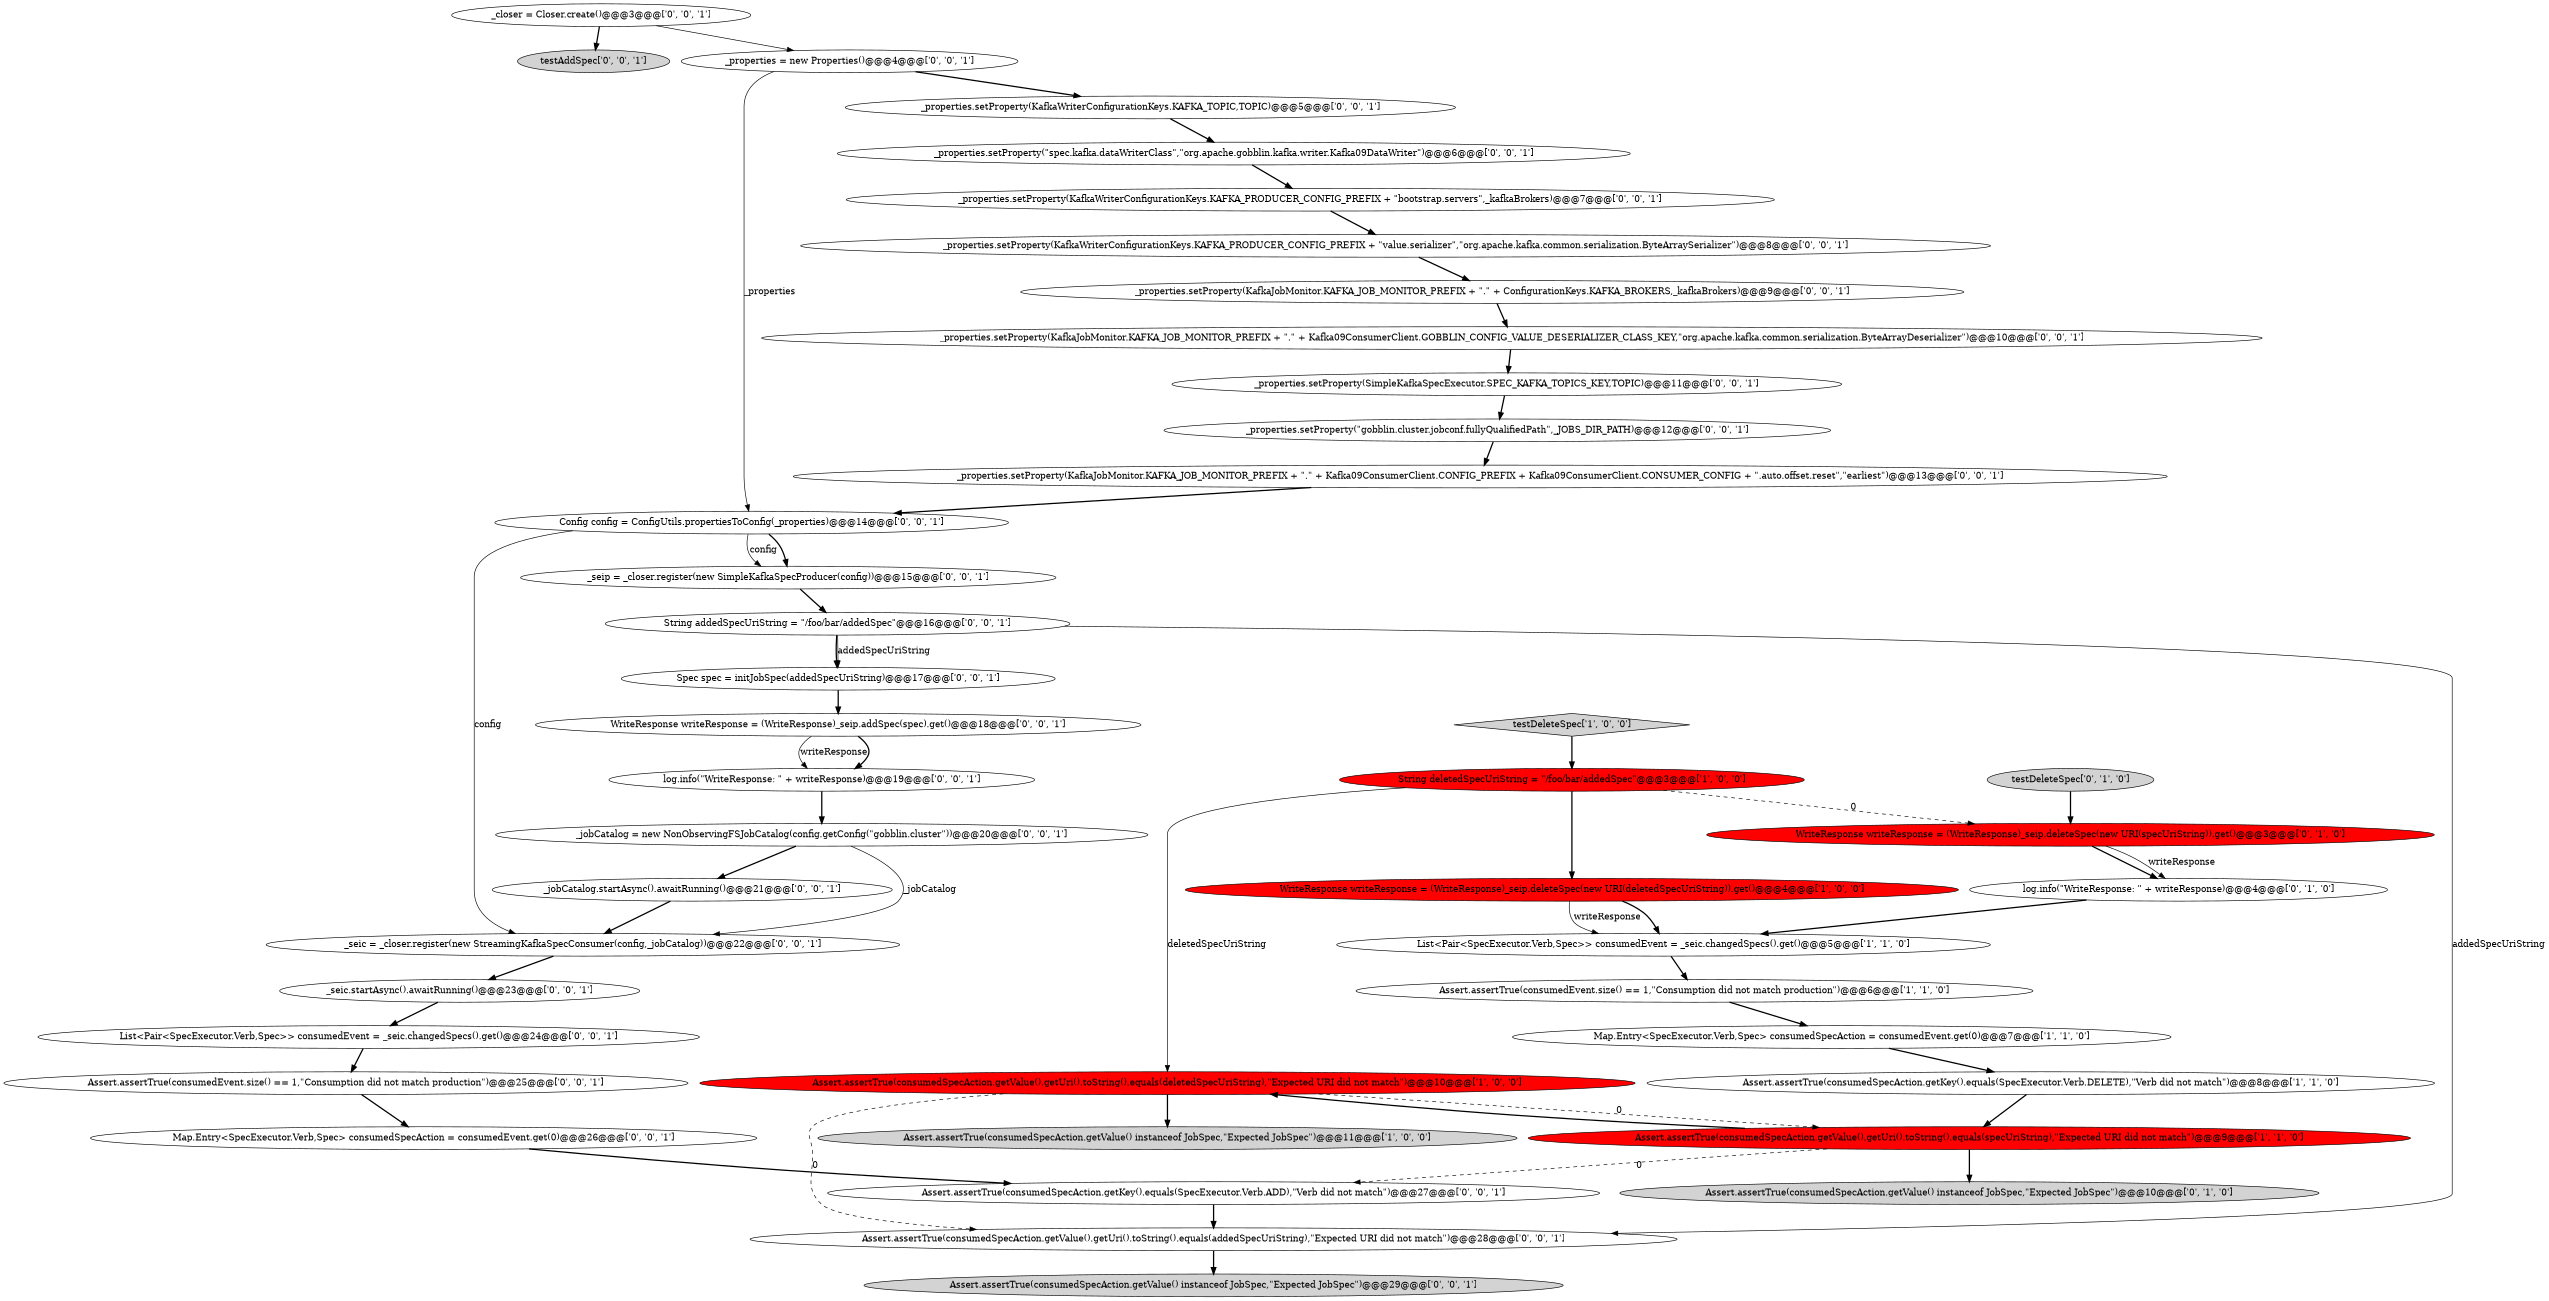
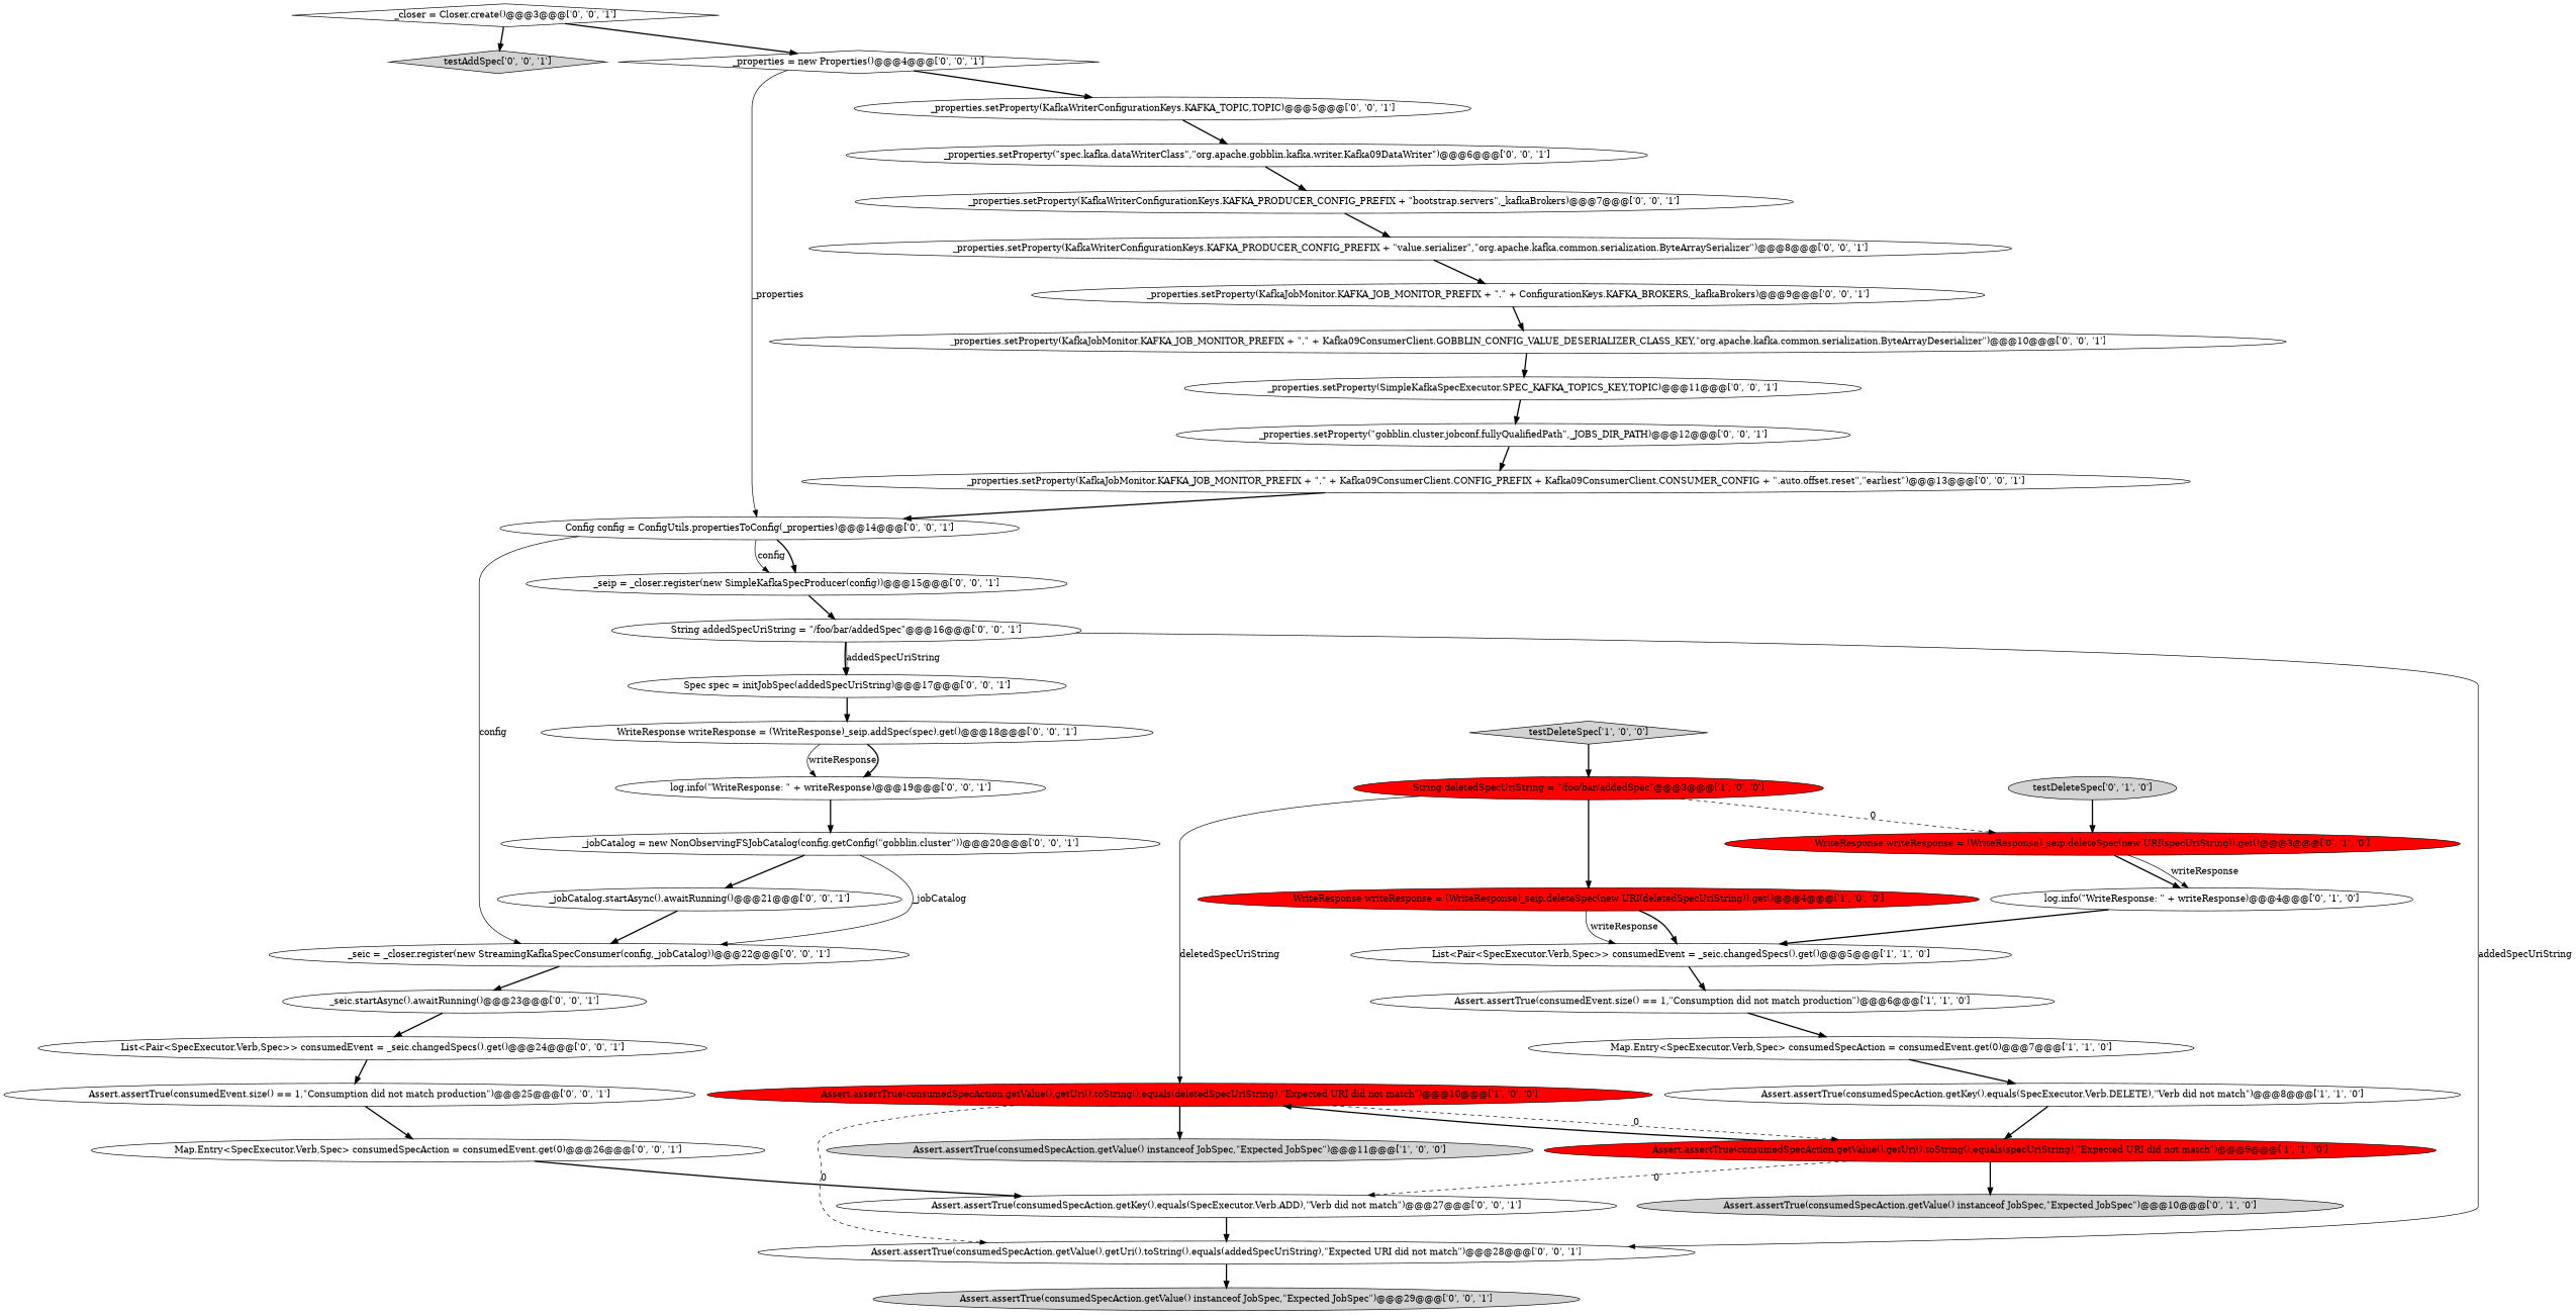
  digraph {
    node [fillcolor=white shape=ellipse style=filled]
    edge [style=bold]
    n1 [label="_properties.setProperty(KafkaJobMonitor.KAFKA_JOB_MONITOR_PREFIX + \".\" + Kafka09ConsumerClient.GOBBLIN_CONFIG_VALUE_DESERIALIZER_CLASS_KEY,\"org.apache.kafka.common.serialization.ByteArrayDeserializer\")@@@10@@@['0', '0', '1']"]
    n2 [label="_properties.setProperty(SimpleKafkaSpecExecutor.SPEC_KAFKA_TOPICS_KEY,TOPIC)@@@11@@@['0', '0', '1']"]
    n3 [label="_properties.setProperty(\"gobblin.cluster.jobconf.fullyQualifiedPath\",_JOBS_DIR_PATH)@@@12@@@['0', '0', '1']"]
    n4 [label="_properties.setProperty(KafkaJobMonitor.KAFKA_JOB_MONITOR_PREFIX + \".\" + Kafka09ConsumerClient.CONFIG_PREFIX + Kafka09ConsumerClient.CONSUMER_CONFIG + \".auto.offset.reset\",\"earliest\")@@@13@@@['0', '0', '1']"]
    n5 [label="Config config = ConfigUtils.propertiesToConfig(_properties)@@@14@@@['0', '0', '1']"]
    n6 [label="List<Pair<SpecExecutor.Verb,Spec>> consumedEvent = _seic.changedSpecs().get()@@@5@@@['1', '1', '0']"]
    n7 [label="Assert.assertTrue(consumedEvent.size() == 1,\"Consumption did not match production\")@@@6@@@['1', '1', '0']"]
    n8 [label="Map.Entry<SpecExecutor.Verb,Spec> consumedSpecAction = consumedEvent.get(0)@@@7@@@['1', '1', '0']"]
    n9 [fillcolor=lightgray label="testDeleteSpec['1', '0', '0']" shape=diamond]
    n10 [fillcolor=red label="String deletedSpecUriString = \"/foo/bar/addedSpec\"@@@3@@@['1', '0', '0']"]
    n11 [fillcolor=red label="Assert.assertTrue(consumedSpecAction.getValue().getUri().toString().equals(deletedSpecUriString),\"Expected URI did not match\")@@@10@@@['1', '0', '0']"]
    n12 [fillcolor=red label="WriteResponse writeResponse = (WriteResponse)_seip.deleteSpec(new URI(specUriString)).get()@@@3@@@['0', '1', '0']"]
    n13 [fillcolor=red label="WriteResponse writeResponse = (WriteResponse)_seip.deleteSpec(new URI(deletedSpecUriString)).get()@@@4@@@['1', '0', '0']"]
    n14 [fillcolor=lightgray label="Assert.assertTrue(consumedSpecAction.getValue() instanceof JobSpec,\"Expected JobSpec\")@@@11@@@['1', '0', '0']"]
    n15 [fillcolor=red label="Assert.assertTrue(consumedSpecAction.getValue().getUri().toString().equals(specUriString),\"Expected URI did not match\")@@@9@@@['1', '1', '0']"]
    n16 [label="Assert.assertTrue(consumedSpecAction.getValue().getUri().toString().equals(addedSpecUriString),\"Expected URI did not match\")@@@28@@@['0', '0', '1']"]
    n17 [label="Assert.assertTrue(consumedSpecAction.getKey().equals(SpecExecutor.Verb.ADD),\"Verb did not match\")@@@27@@@['0', '0', '1']"]
    n18 [fillcolor=lightgray label="Assert.assertTrue(consumedSpecAction.getValue() instanceof JobSpec,\"Expected JobSpec\")@@@10@@@['0', '1', '0']"]
    n19 [fillcolor=lightgray label="Assert.assertTrue(consumedSpecAction.getValue() instanceof JobSpec,\"Expected JobSpec\")@@@29@@@['0', '0', '1']"]
    n20 [label="_seic.startAsync().awaitRunning()@@@23@@@['0', '0', '1']"]
    n21 [label="List<Pair<SpecExecutor.Verb,Spec>> consumedEvent = _seic.changedSpecs().get()@@@24@@@['0', '0', '1']"]
    n22 [label="Assert.assertTrue(consumedEvent.size() == 1,\"Consumption did not match production\")@@@25@@@['0', '0', '1']"]
    n23 [label="log.info(\"WriteResponse: \" + writeResponse)@@@4@@@['0', '1', '0']"]
    n24 [label="Assert.assertTrue(consumedSpecAction.getKey().equals(SpecExecutor.Verb.DELETE),\"Verb did not match\")@@@8@@@['1', '1', '0']"]
    n25 [label="_properties.setProperty(KafkaWriterConfigurationKeys.KAFKA_PRODUCER_CONFIG_PREFIX + \"bootstrap.servers\",_kafkaBrokers)@@@7@@@['0', '0', '1']"]
    n26 [label="_properties.setProperty(KafkaWriterConfigurationKeys.KAFKA_PRODUCER_CONFIG_PREFIX + \"value.serializer\",\"org.apache.kafka.common.serialization.ByteArraySerializer\")@@@8@@@['0', '0', '1']"]
    n27 [label="_properties.setProperty(KafkaJobMonitor.KAFKA_JOB_MONITOR_PREFIX + \".\" + ConfigurationKeys.KAFKA_BROKERS,_kafkaBrokers)@@@9@@@['0', '0', '1']"]
    n28 [label="_seip = _closer.register(new SimpleKafkaSpecProducer(config))@@@15@@@['0', '0', '1']"]
    n29 [label="_seic = _closer.register(new StreamingKafkaSpecConsumer(config,_jobCatalog))@@@22@@@['0', '0', '1']"]
    n30 [label="String addedSpecUriString = \"/foo/bar/addedSpec\"@@@16@@@['0', '0', '1']"]
    n31 [label="_properties.setProperty(\"spec.kafka.dataWriterClass\",\"org.apache.gobblin.kafka.writer.Kafka09DataWriter\")@@@6@@@['0', '0', '1']"]
-   n32 [fillcolor=lightgray label="testAddSpec['0', '0', '1']"]
-   n33 [label="_closer = Closer.create()@@@3@@@['0', '0', '1']"]
-   n34 [label="_properties = new Properties()@@@4@@@['0', '0', '1']"]
+   n32 [fillcolor=lightgray label="testAddSpec['0', '0', '1']" shape=diamond]
+   n33 [label="_closer = Closer.create()@@@3@@@['0', '0', '1']" shape=diamond]
+   n34 [label="_properties = new Properties()@@@4@@@['0', '0', '1']" shape=diamond]
    n35 [label="Map.Entry<SpecExecutor.Verb,Spec> consumedSpecAction = consumedEvent.get(0)@@@26@@@['0', '0', '1']"]
    n36 [fillcolor=lightgray label="testDeleteSpec['0', '1', '0']"]
    n37 [label="Spec spec = initJobSpec(addedSpecUriString)@@@17@@@['0', '0', '1']"]
    n38 [label="WriteResponse writeResponse = (WriteResponse)_seip.addSpec(spec).get()@@@18@@@['0', '0', '1']"]
    n39 [label="_jobCatalog.startAsync().awaitRunning()@@@21@@@['0', '0', '1']"]
    n40 [label="_properties.setProperty(KafkaWriterConfigurationKeys.KAFKA_TOPIC,TOPIC)@@@5@@@['0', '0', '1']"]
    n41 [label="_jobCatalog = new NonObservingFSJobCatalog(config.getConfig(\"gobblin.cluster\"))@@@20@@@['0', '0', '1']"]
    n42 [label="log.info(\"WriteResponse: \" + writeResponse)@@@19@@@['0', '0', '1']"]
    n1 -> n2
    n2 -> n3
    n3 -> n4
    n4 -> n5
    n5 -> n28
    n5 -> n28 [label=config style=solid]
    n5 -> n29 [label=config style=solid]
    n6 -> n7
    n7 -> n8
    n8 -> n24
    n9 -> n10
    n10 -> n11 [label=deletedSpecUriString style=solid]
    n10 -> n12 [label=0 style=dashed]
    n10 -> n13
    n11 -> n14
    n11 -> n15 [label=0 style=dashed]
    n11 -> n16 [label=0 style=dashed]
    n12 -> n23
    n12 -> n23 [label=writeResponse style=solid]
    n13 -> n6
    n13 -> n6 [label=writeResponse style=solid]
    n15 -> n11
    n15 -> n17 [label=0 style=dashed]
    n15 -> n18
    n16 -> n19
    n17 -> n16
    n20 -> n21
    n21 -> n22
    n22 -> n35
    n23 -> n6
    n24 -> n15
    n25 -> n26
    n26 -> n27
    n27 -> n1
    n28 -> n30
    n29 -> n20
    n30 -> n16 [label=addedSpecUriString style=solid]
    n30 -> n37
    n30 -> n37 [label=addedSpecUriString style=solid]
    n31 -> n25
    n33 -> n32
-   n33 -> n34 [style=solid]
+   n33 -> n34
    n34 -> n5 [label=_properties style=solid]
    n34 -> n40
    n35 -> n17
    n36 -> n12
    n37 -> n38
    n38 -> n42 [label=writeResponse style=solid]
    n38 -> n42
    n39 -> n29
    n40 -> n31
    n41 -> n29 [label=_jobCatalog style=solid]
    n41 -> n39
    n42 -> n41
  }
